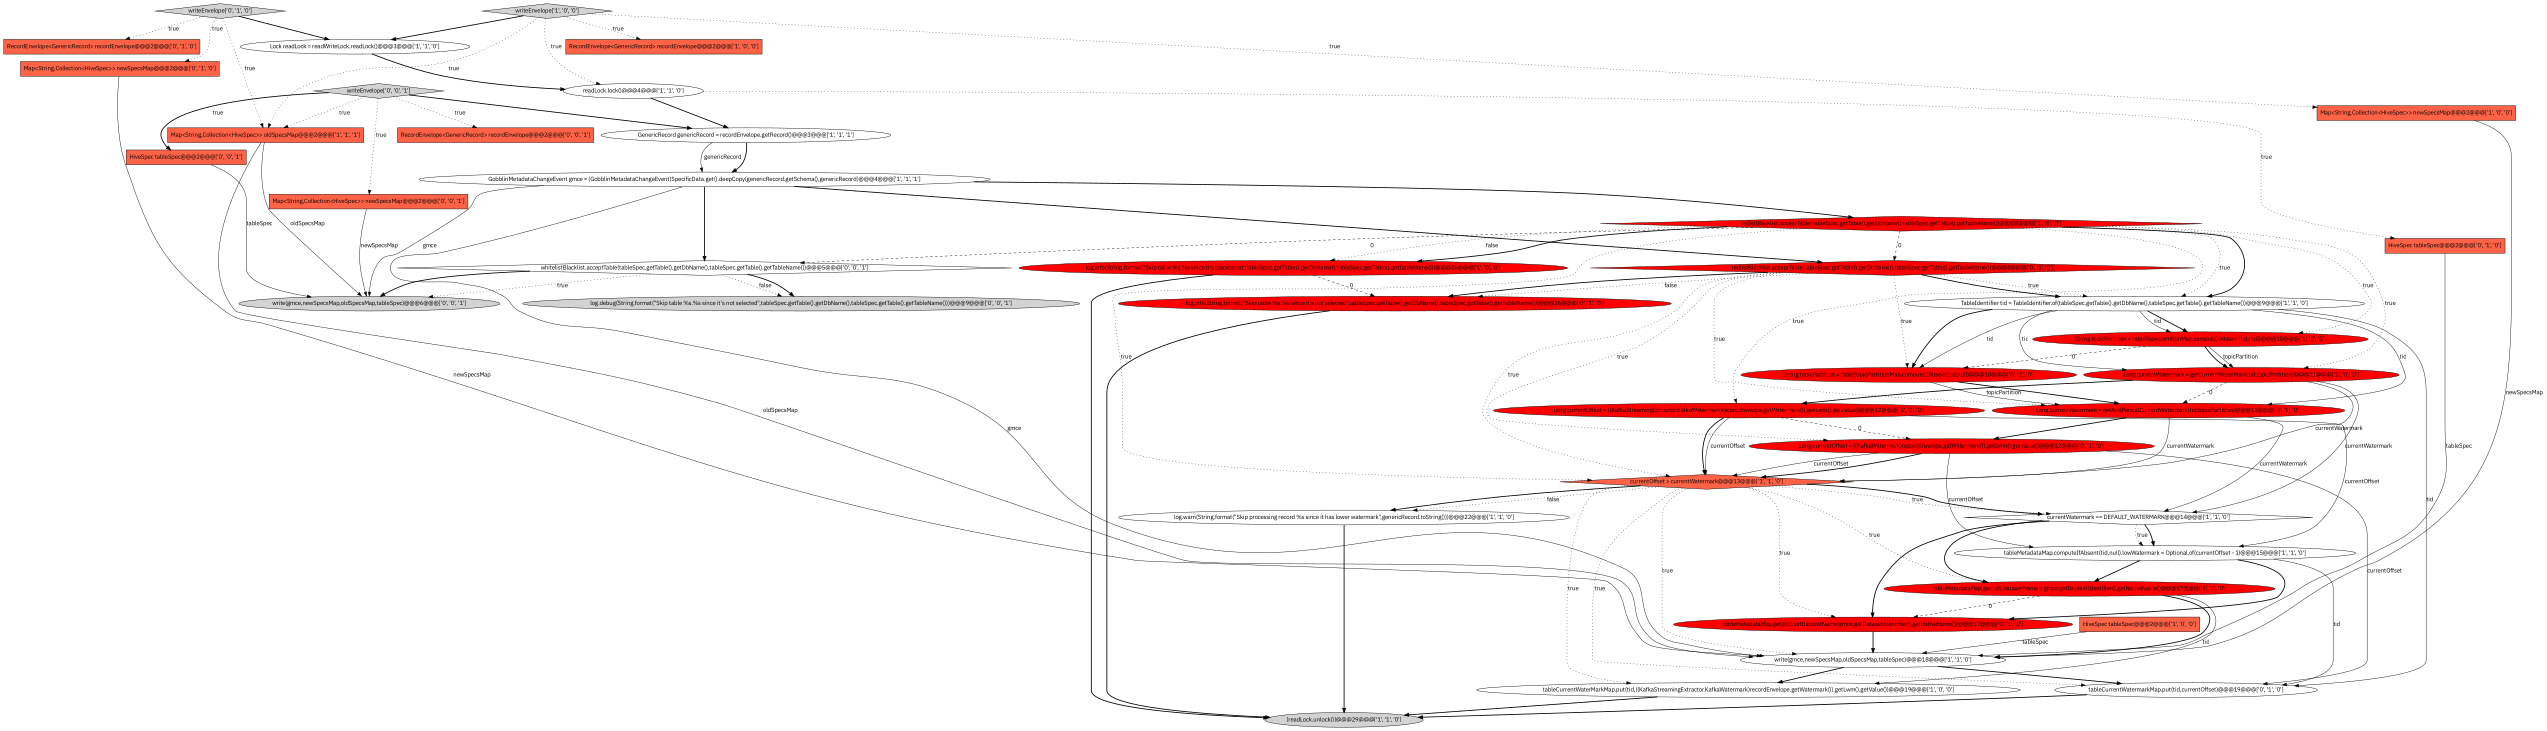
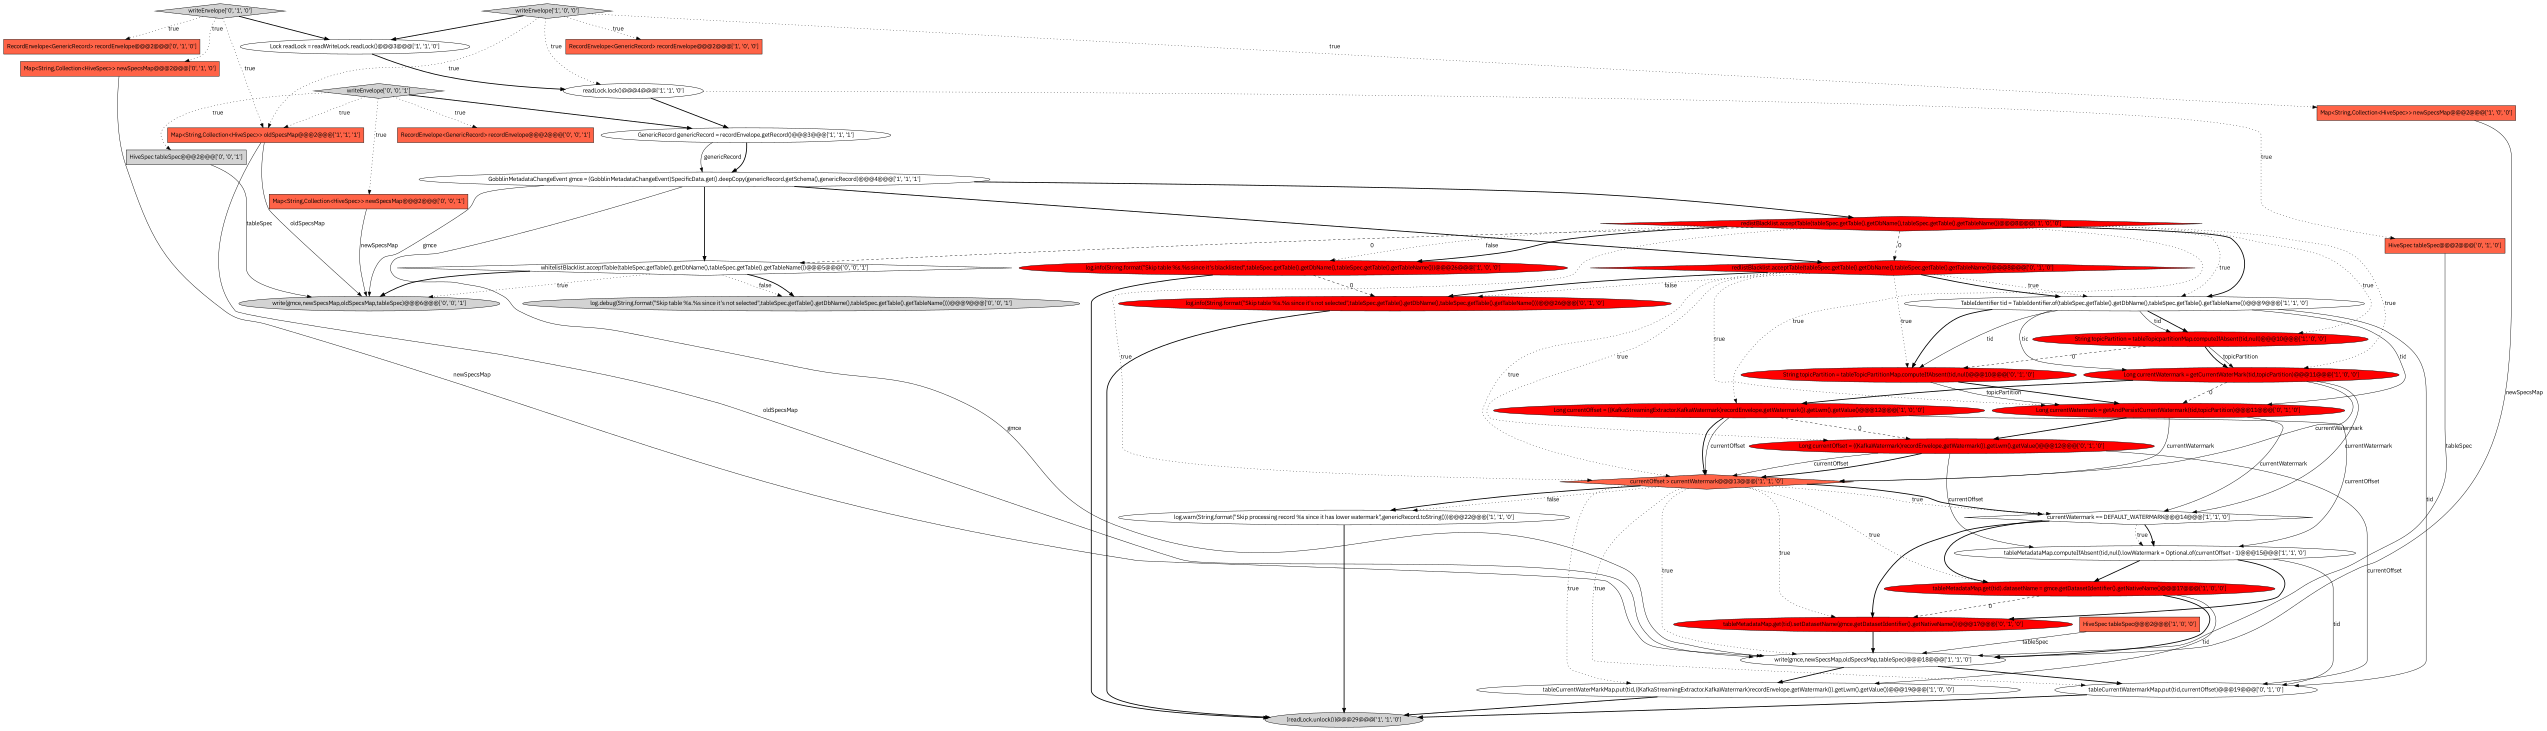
  digraph {
    fontname="IBM Plex Sans"
    node [fillcolor=white fontname="IBM Plex Sans" shape=ellipse style=filled]
    edge [fontname="IBM Plex Sans" style=bold]
    n1 [label="tableCurrentWatermarkMap.put(tid,currentOffset)@@@19@@@['0', '1', '0']"]
    n2 [fillcolor=lightgray label="{readLock.unlock()}@@@29@@@['1', '1', '0']"]
    n3 [fillcolor=red label="log.info(String.format(\"Skip table %s.%s since it's blacklisted\",tableSpec.getTable().getDbName(),tableSpec.getTable().getTableName()))@@@26@@@['1', '0', '0']"]
    n4 [fillcolor=red label="log.info(String.format(\"Skip table %s.%s since it's not selected\",tableSpec.getTable().getDbName(),tableSpec.getTable().getTableName()))@@@26@@@['0', '1', '0']"]
-   n5 [fillcolor=tomato label="HiveSpec tableSpec@@@2@@@['0', '0', '1']" shape=box]
+   n5 [fillcolor=lightgray label="HiveSpec tableSpec@@@2@@@['0', '0', '1']" shape=box]
    n6 [fillcolor=lightgray label="write(gmce,newSpecsMap,oldSpecsMap,tableSpec)@@@6@@@['0', '0', '1']"]
    n7 [fillcolor=tomato label="Map<String,Collection<HiveSpec>> newSpecsMap@@@2@@@['0', '0', '1']" shape=box]
    n8 [fillcolor=lightgray label="writeEnvelope['0', '1', '0']" shape=diamond]
    n9 [fillcolor=tomato label="Map<String,Collection<HiveSpec>> newSpecsMap@@@2@@@['0', '1', '0']" shape=box]
    n10 [fillcolor=tomato label="Map<String,Collection<HiveSpec>> oldSpecsMap@@@2@@@['1', '1', '1']" shape=box]
    n11 [fillcolor=tomato label="RecordEnvelope<GenericRecord> recordEnvelope@@@2@@@['0', '1', '0']" shape=box]
    n12 [label="Lock readLock = readWriteLock.readLock()@@@3@@@['1', '1', '0']"]
    n13 [label="write(gmce,newSpecsMap,oldSpecsMap,tableSpec)@@@18@@@['1', '1', '0']"]
    n14 [fillcolor=tomato label="HiveSpec tableSpec@@@2@@@['0', '1', '0']" shape=box]
    n15 [label="readLock.lock()@@@4@@@['1', '1', '0']"]
    n16 [fillcolor=red label="tableMetadataMap.get(tid).setDatasetName(gmce.getDatasetIdentifier().getNativeName())@@@17@@@['0', '1', '0']"]
    n17 [label="tableCurrentWaterMarkMap.put(tid,((KafkaStreamingExtractor.KafkaWatermark)recordEnvelope.getWatermark()).getLwm().getValue())@@@19@@@['1', '0', '0']"]
    n18 [label="GenericRecord genericRecord = recordEnvelope.getRecord()@@@3@@@['1', '1', '1']"]
    n19 [label="GobblinMetadataChangeEvent gmce = (GobblinMetadataChangeEvent)SpecificData.get().deepCopy(genericRecord.getSchema(),genericRecord)@@@4@@@['1', '1', '1']"]
    n20 [fillcolor=tomato label="Map<String,Collection<HiveSpec>> newSpecsMap@@@2@@@['1', '0', '0']" shape=box]
    n21 [fillcolor=tomato label="HiveSpec tableSpec@@@2@@@['1', '0', '0']" shape=box]
    n22 [fillcolor=tomato label="currentOffset > currentWatermark@@@13@@@['1', '1', '0']" shape=diamond]
    n23 [label="log.warn(String.format(\"Skip processing record %s since it has lower watermark\",genericRecord.toString()))@@@22@@@['1', '1', '0']"]
    n24 [fillcolor=red label="tableMetadataMap.get(tid).datasetName = gmce.getDatasetIdentifier().getNativeName()@@@17@@@['1', '0', '0']"]
    n25 [label="currentWatermark == DEFAULT_WATERMARK@@@14@@@['1', '1', '0']" shape=diamond]
    n26 [label="tableMetadataMap.computeIfAbsent(tid,null).lowWatermark = Optional.of(currentOffset - 1)@@@15@@@['1', '1', '0']"]
    n27 [label="whitelistBlacklist.acceptTable(tableSpec.getTable().getDbName(),tableSpec.getTable().getTableName())@@@5@@@['0', '0', '1']" shape=diamond]
    n28 [fillcolor=lightgray label="log.debug(String.format(\"Skip table %s.%s since it's not selected\",tableSpec.getTable().getDbName(),tableSpec.getTable().getTableName()))@@@9@@@['0', '0', '1']"]
    n29 [fillcolor=red label="String topicPartition = tableTopicpartitionMap.computeIfAbsent(tid,null)@@@10@@@['1', '0', '0']"]
    n30 [fillcolor=red label="String topicPartition = tableTopicPartitionMap.computeIfAbsent(tid,null)@@@10@@@['0', '1', '0']"]
    n31 [fillcolor=red label="Long currentWatermark = getCurrentWaterMark(tid,topicPartition)@@@11@@@['1', '0', '0']"]
    n32 [fillcolor=red label="Long currentWatermark = getAndPersistCurrentWatermark(tid,topicPartition)@@@11@@@['0', '1', '0']"]
    n33 [fillcolor=red label="Long currentOffset = ((KafkaStreamingExtractor.KafkaWatermark)recordEnvelope.getWatermark()).getLwm().getValue()@@@12@@@['1', '0', '0']"]
    n34 [label="TableIdentifier tid = TableIdentifier.of(tableSpec.getTable().getDbName(),tableSpec.getTable().getTableName())@@@9@@@['1', '1', '0']"]
    n35 [fillcolor=red label="Long currentOffset = ((KafkaWatermark)recordEnvelope.getWatermark()).getLwm().getValue()@@@12@@@['0', '1', '0']"]
    n36 [fillcolor=lightgray label="writeEnvelope['0', '0', '1']" shape=diamond]
    n37 [fillcolor=tomato label="RecordEnvelope<GenericRecord> recordEnvelope@@@2@@@['0', '0', '1']" shape=box]
    n38 [fillcolor=red label="redlistBlacklist.acceptTable(tableSpec.getTable().getDbName(),tableSpec.getTable().getTableName())@@@8@@@['0', '1', '0']" shape=diamond]
    n39 [fillcolor=red label="redistBlacklist.acceptTable(tableSpec.getTable().getDbName(),tableSpec.getTable().getTableName())@@@8@@@['1', '0', '0']" shape=diamond]
    n40 [fillcolor=tomato label="RecordEnvelope<GenericRecord> recordEnvelope@@@2@@@['1', '0', '0']" shape=box]
    n41 [fillcolor=lightgray label="writeEnvelope['1', '0', '0']" shape=diamond]
    n1 -> n2
    n3 -> n2
    n3 -> n4 [label=0 style=dashed]
    n4 -> n2
    n5 -> n6 [label=tableSpec style=solid]
    n7 -> n6 [label=newSpecsMap style=solid]
    n8 -> n9 [label=true style=dotted]
    n8 -> n10 [label=true style=dotted]
    n8 -> n11 [label=true style=dotted]
    n8 -> n12
    n9 -> n13 [label=newSpecsMap style=solid]
    n10 -> n6 [label=oldSpecsMap style=solid]
    n10 -> n13 [label=oldSpecsMap style=solid]
    n12 -> n15
    n13 -> n1
    n13 -> n17
    n14 -> n13 [label=tableSpec style=solid]
    n15 -> n14 [label=true style=dotted]
    n15 -> n18
    n16 -> n13
    n17 -> n2
    n18 -> n19 [label=genericRecord style=solid]
    n18 -> n19
    n19 -> n6 [label=gmce style=solid]
    n19 -> n13 [label=gmce style=solid]
    n19 -> n27
    n19 -> n38
    n19 -> n39
    n20 -> n13 [label=newSpecsMap style=solid]
    n21 -> n13 [label=tableSpec style=solid]
    n22 -> n1 [label=true style=dotted]
    n22 -> n13 [label=true style=dotted]
    n22 -> n16 [label=true style=dotted]
    n22 -> n17 [label=true style=dotted]
    n22 -> n23
    n22 -> n23 [label=false style=dotted]
    n22 -> n24 [label=true style=dotted]
    n22 -> n25 [label=true style=dotted]
    n22 -> n25
    n23 -> n2
    n24 -> n13
    n24 -> n16 [label=0 style=dashed]
    n24 -> n17 [label=tid style=solid]
    n25 -> n16
    n25 -> n24
    n25 -> n26
    n25 -> n26 [label=true style=dotted]
    n26 -> n1 [label=tid style=solid]
    n26 -> n16
    n26 -> n24
    n27 -> n6
    n27 -> n6 [label=true style=dotted]
    n27 -> n28 [label=false style=dotted]
    n27 -> n28
    n29 -> n30 [label=0 style=dashed]
    n29 -> n31 [label=topicPartition style=solid]
    n29 -> n31
    n30 -> n32
    n30 -> n32 [label=topicPartition style=solid]
    n31 -> n22 [label=currentWatermark style=solid]
    n31 -> n25 [label=currentWatermark style=solid]
    n31 -> n32 [label=0 style=dashed]
    n31 -> n33
    n32 -> n22 [label=currentWatermark style=solid]
    n32 -> n25 [label=currentWatermark style=solid]
    n32 -> n35
    n33 -> n22 [label=currentOffset style=solid]
    n33 -> n22
    n33 -> n26 [label=currentOffset style=solid]
    n33 -> n35 [label=0 style=dashed]
    n34 -> n1 [label=tid style=solid]
    n34 -> n29
    n34 -> n29 [label=tid style=solid]
    n34 -> n30
    n34 -> n30 [label=tid style=solid]
    n34 -> n31 [label=tid style=solid]
    n34 -> n32 [label=tid style=solid]
    n35 -> n1 [label=currentOffset style=solid]
    n35 -> n22
    n35 -> n22 [label=currentOffset style=solid]
    n35 -> n26 [label=currentOffset style=solid]
-   n36 -> n5 [label=true]
+   n36 -> n5 [label=true style=dotted]
    n36 -> n7 [label=true style=dotted]
    n36 -> n10 [label=true style=dotted]
    n36 -> n18
    n36 -> n37 [label=true style=dotted]
    n38 -> n4 [label=false style=dotted]
    n38 -> n4
    n38 -> n22 [label=true style=dotted]
    n38 -> n30 [label=true style=dotted]
    n38 -> n32 [label=true style=dotted]
    n38 -> n34 [label=true style=dotted]
    n38 -> n34
    n38 -> n35 [label=true style=dotted]
    n39 -> n3 [label=false style=dotted]
    n39 -> n3
    n39 -> n22 [label=true style=dotted]
    n39 -> n27 [label=0 style=dashed]
    n39 -> n29 [label=true style=dotted]
    n39 -> n31 [label=true style=dotted]
    n39 -> n33 [label=true style=dotted]
    n39 -> n34
    n39 -> n34 [label=true style=dotted]
    n39 -> n38 [label=0 style=dashed]
    n41 -> n10 [label=true style=dotted]
    n41 -> n12
    n41 -> n15 [label=true style=dotted]
    n41 -> n20 [label=true style=dotted]
    n41 -> n40 [label=true style=dotted]
  }
